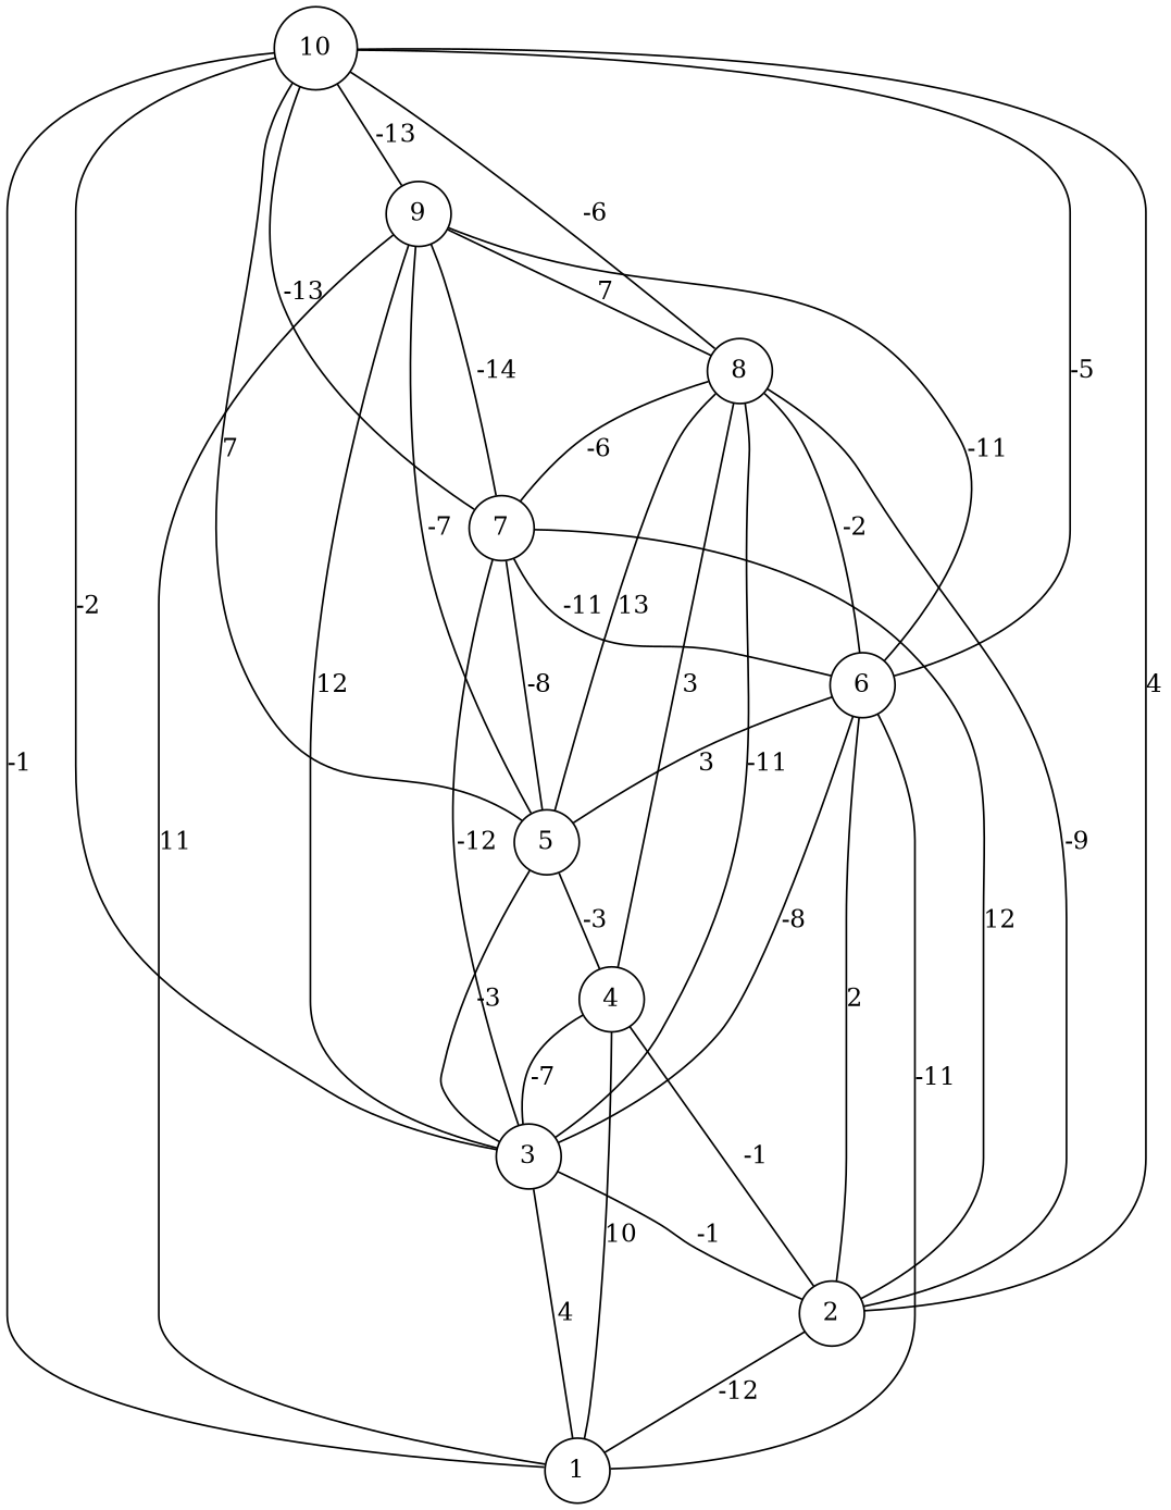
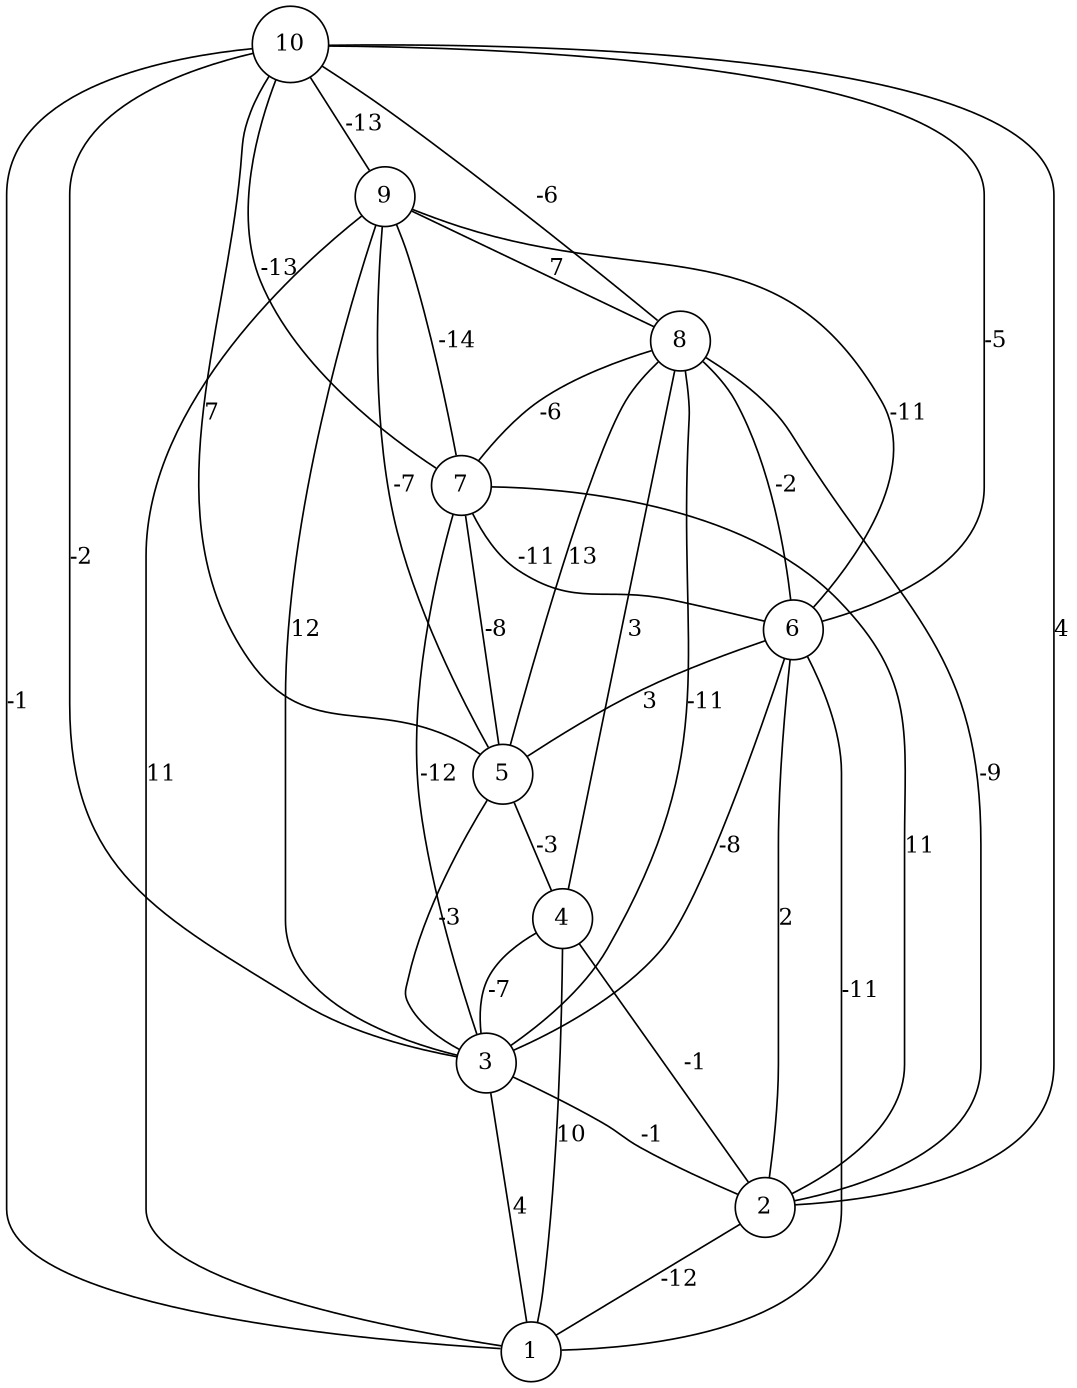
  graph {
    fontname="Helvetica,Arial,sans-serif"
    node [shape=circle]
    10
    1
    2
    3
    5
    6
    7
    8
    9
    4
    10 -- 1 [label=-1]
    10 -- 2 [label=4]
    10 -- 3 [label=-2]
    10 -- 5 [label=7]
    10 -- 6 [label=-5]
    10 -- 7 [label=-13]
    10 -- 8 [label=-6]
    10 -- 9 [label=-13]
    2 -- 1 [label=-12]
    3 -- 1 [label=4]
    3 -- 2 [label=-1]
    5 -- 3 [label=-3]
    5 -- 4 [label=-3]
    6 -- 1 [label=-11]
    6 -- 2 [label=2]
    6 -- 3 [label=-8]
    6 -- 5 [label=3]
-   7 -- 2 [label=12]
+   7 -- 2 [label=11]
    7 -- 3 [label=-12]
    7 -- 5 [label=-8]
    7 -- 6 [label=-11]
    8 -- 2 [label=-9]
    8 -- 3 [label=-11]
    8 -- 5 [label=13]
    8 -- 6 [label=-2]
    8 -- 7 [label=-6]
    8 -- 4 [label=3]
    9 -- 1 [label=11]
    9 -- 3 [label=12]
    9 -- 5 [label=-7]
    9 -- 6 [label=-11]
    9 -- 7 [label=-14]
    9 -- 8 [label=7]
    4 -- 1 [label=10]
    4 -- 2 [label=-1]
    4 -- 3 [label=-7]
  }
